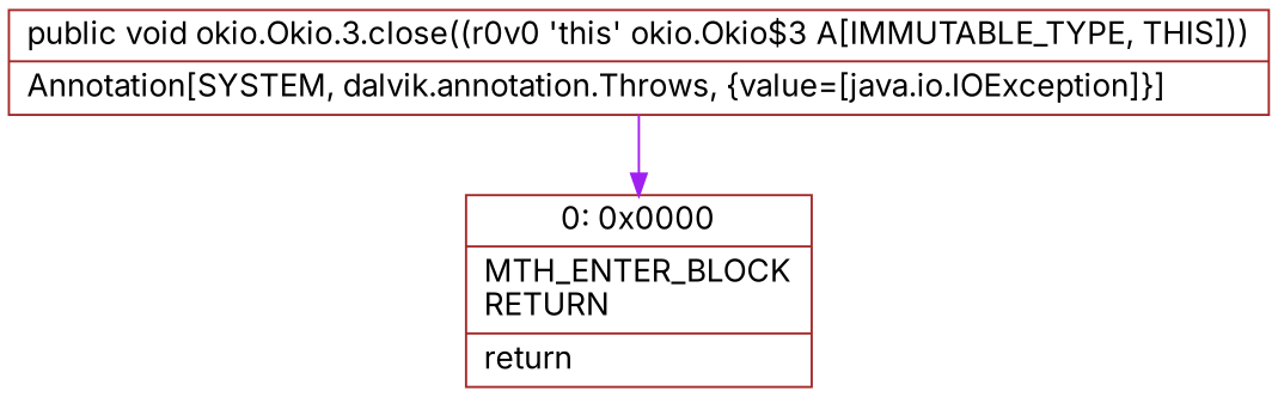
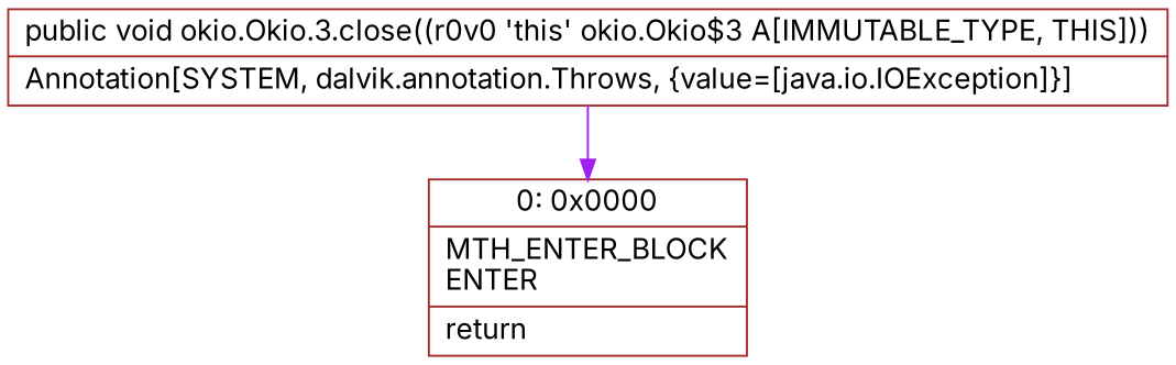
  digraph {
    fontname=Inter
    node [shape=record color=brown fontname=Inter]
-   n1 [label="{0\:\ 0x0000|MTH_ENTER_BLOCK\lRETURN\l|return\l}"]
+   n1 [label="{0\:\ 0x0000|MTH_ENTER_BLOCK\lENTER\l|return\l}"]
    n2 [label="{public void okio.Okio.3.close((r0v0 'this' okio.Okio$3 A[IMMUTABLE_TYPE, THIS]))  | Annotation[SYSTEM, dalvik.annotation.Throws, \{value=[java.io.IOException]\}]\l}"]
    n2 -> n1 [color=purple fontname=Inter]
  }
